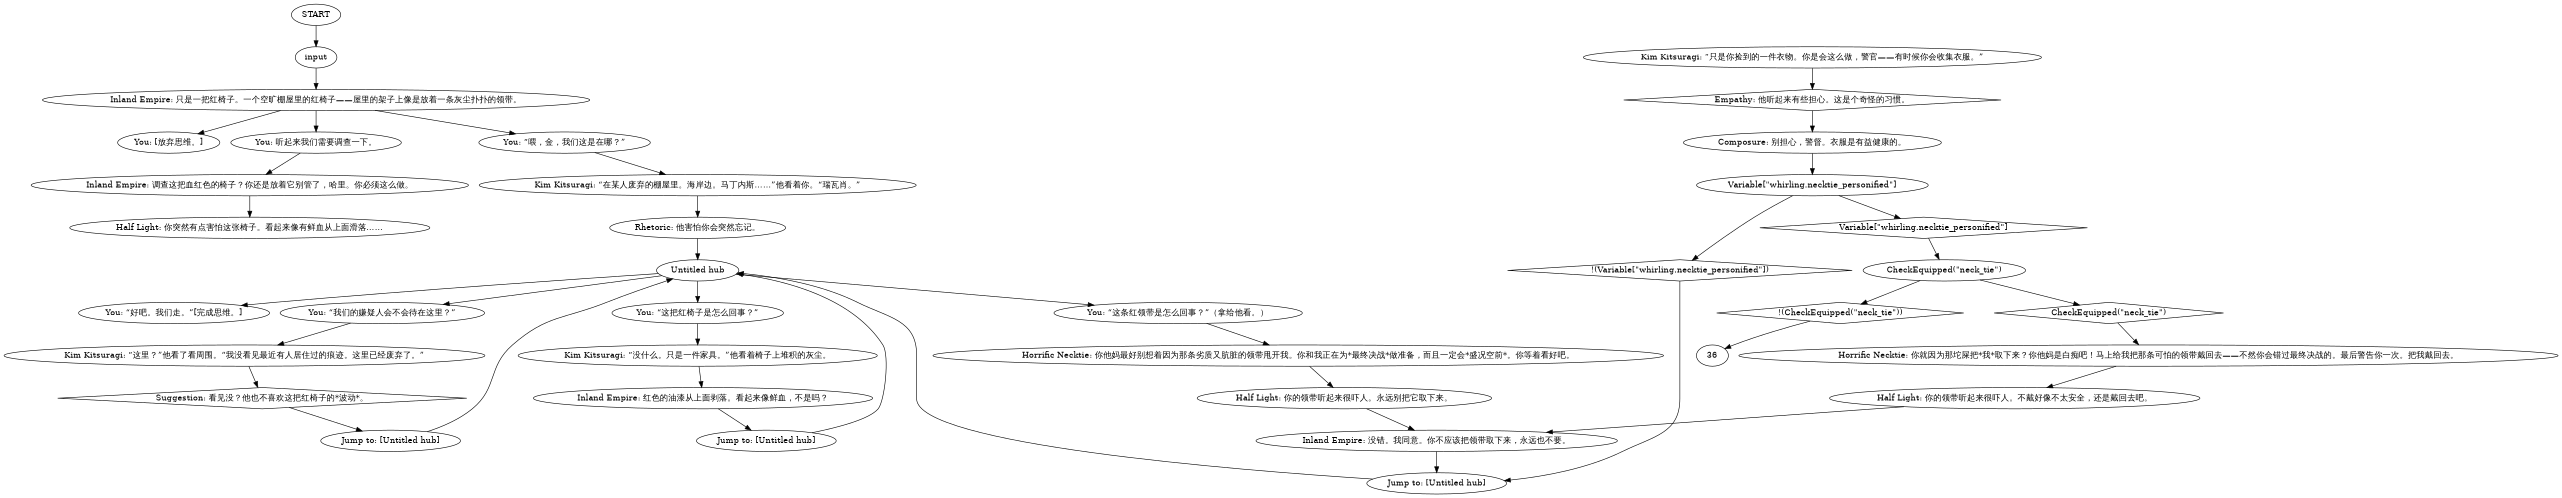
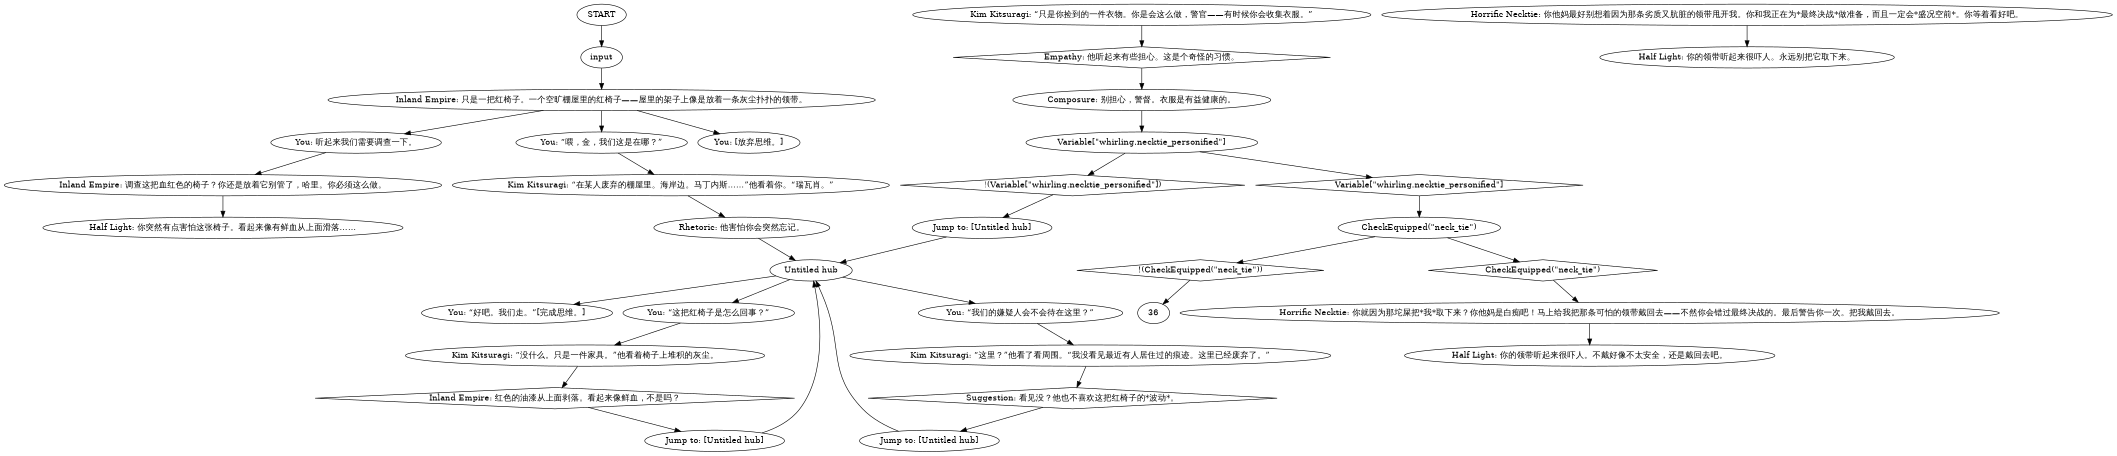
  digraph {
    n1 [label=START]
    n2 [label=input]
    n3 [label="Inland Empire: 只是一把红椅子。一个空旷棚屋里的红椅子——屋里的架子上像是放着一条灰尘扑扑的领带。"]
    n4 [label="You: [放弃思维。]"]
    n5 [label="You: 听起来我们需要调查一下。"]
    n6 [label="You: “喂，金，我们这是在哪？”"]
    n7 [label="Inland Empire: 调查这把血红色的椅子？你还是放着它别管了，哈里。你必须这么做。"]
    n8 [label="Kim Kitsuragi: “在某人废弃的棚屋里。海岸边。马丁内斯……”他看着你。“瑞瓦肖。”"]
    n9 [label="CheckEquipped(\"neck_tie\")"]
    n10 [label="CheckEquipped(\"neck_tie\")" shape=diamond]
    n11 [label="!(CheckEquipped(\"neck_tie\"))" shape=diamond]
    n12 [label="Horrific Necktie: 你就因为那坨屎把*我*取下来？你他妈是白痴吧！马上给我把那条可怕的领带戴回去——不然你会错过最终决战的。最后警告你一次。把我戴回去。"]
    36
    n14 [label="Half Light: 你的领带听起来很吓人。不戴好像不太安全，还是戴回去吧。"]
    n15 [label="Jump to: [Untitled hub]"]
    n16 [label="Untitled hub"]
    n17 [label="You: “这把红椅子是怎么回事？”"]
-   n18 [label="You: “这条红领带是怎么回事？”（拿给他看。）"]
    n19 [label="You: “我们的嫌疑人会不会待在这里？”"]
    n20 [label="You: “好吧。我们走。”[完成思维。]"]
    n21 [label="Half Light: 你的领带听起来很吓人。永远别把它取下来。"]
-   n22 [label="Inland Empire: 没错。我同意。你不应该把领带取下来，永远也不要。"]
    n23 [label="Half Light: 你突然有点害怕这张椅子。看起来像有鲜血从上面滑落……"]
    n24 [label="Variable[\"whirling.necktie_personified\"]"]
    n25 [label="Variable[\"whirling.necktie_personified\"]" shape=diamond]
    n26 [label="!(Variable[\"whirling.necktie_personified\"])" shape=diamond]
    n27 [label="Kim Kitsuragi: “没什么。只是一件家具。”他看着椅子上堆积的灰尘。"]
-   n28 [label="Inland Empire: 红色的油漆从上面剥落。看起来像鲜血，不是吗？"]
+   n28 [label="Inland Empire: 红色的油漆从上面剥落。看起来像鲜血，不是吗？" shape=diamond]
    n29 [label="Jump to: [Untitled hub]"]
    n30 [label="Rhetoric: 他害怕你会突然忘记。"]
    n31 [label="Horrific Necktie: 你他妈最好别想着因为那条劣质又肮脏的领带甩开我。你和我正在为*最终决战*做准备，而且一定会*盛况空前*。你等着看好吧。"]
    n32 [label="Kim Kitsuragi: “这里？”他看了看周围。“我没看见最近有人居住过的痕迹。这里已经废弃了。”"]
    n33 [label="Suggestion: 看见没？他也不喜欢这把红椅子的*波动*。" shape=diamond]
    n34 [label="Empathy: 他听起来有些担心。这是个奇怪的习惯。" shape=diamond]
    n35 [label="Composure: 别担心，警督。衣服是有益健康的。"]
    n36 [label="Jump to: [Untitled hub]"]
    n37 [label="Kim Kitsuragi: “只是你捡到的一件衣物。你是会这么做，警官——有时候你会收集衣服。”"]
    n1 -> n2
    n2 -> n3
    n3 -> n4
    n3 -> n5
    n3 -> n6
    n5 -> n7
    n6 -> n8
    n7 -> n23
    n8 -> n30
    n9 -> n10
    n9 -> n11
    n10 -> n12
    n11 -> 36
    n12 -> n14
-   n14 -> n22
    n15 -> n16
    n16 -> n17
-   n16 -> n18
    n16 -> n19
    n16 -> n20
    n17 -> n27
-   n18 -> n31
    n19 -> n32
-   n21 -> n22
-   n22 -> n15
    n24 -> n25
    n24 -> n26
    n25 -> n9
    n26 -> n15
    n27 -> n28
    n28 -> n29
    n29 -> n16
    n30 -> n16
    n31 -> n21
    n32 -> n33
    n33 -> n36
    n34 -> n35
    n35 -> n24
    n36 -> n16
    n37 -> n34
  }
